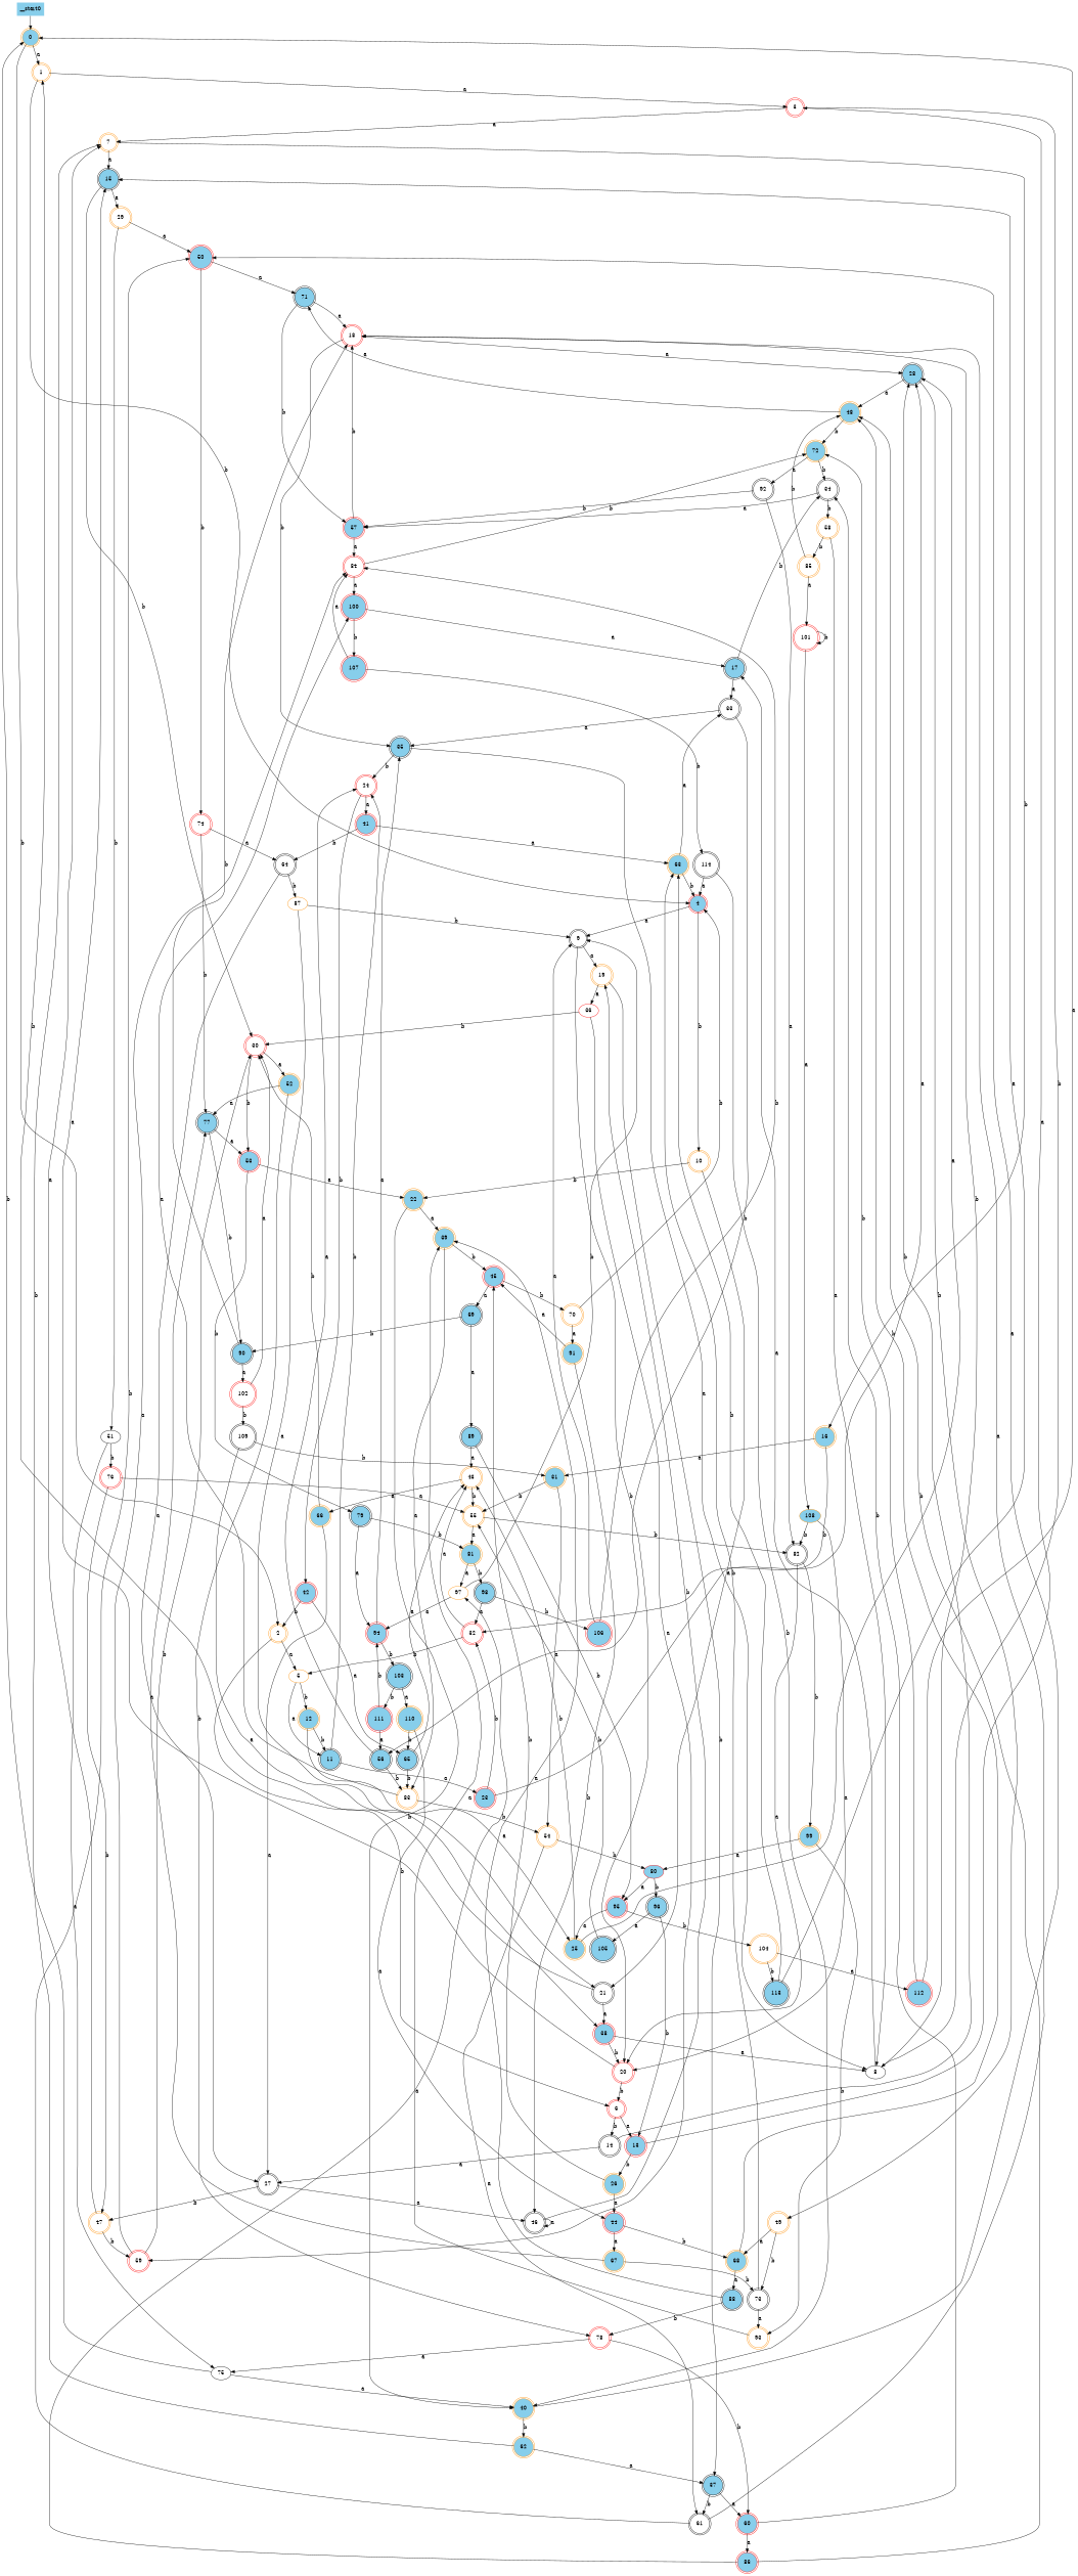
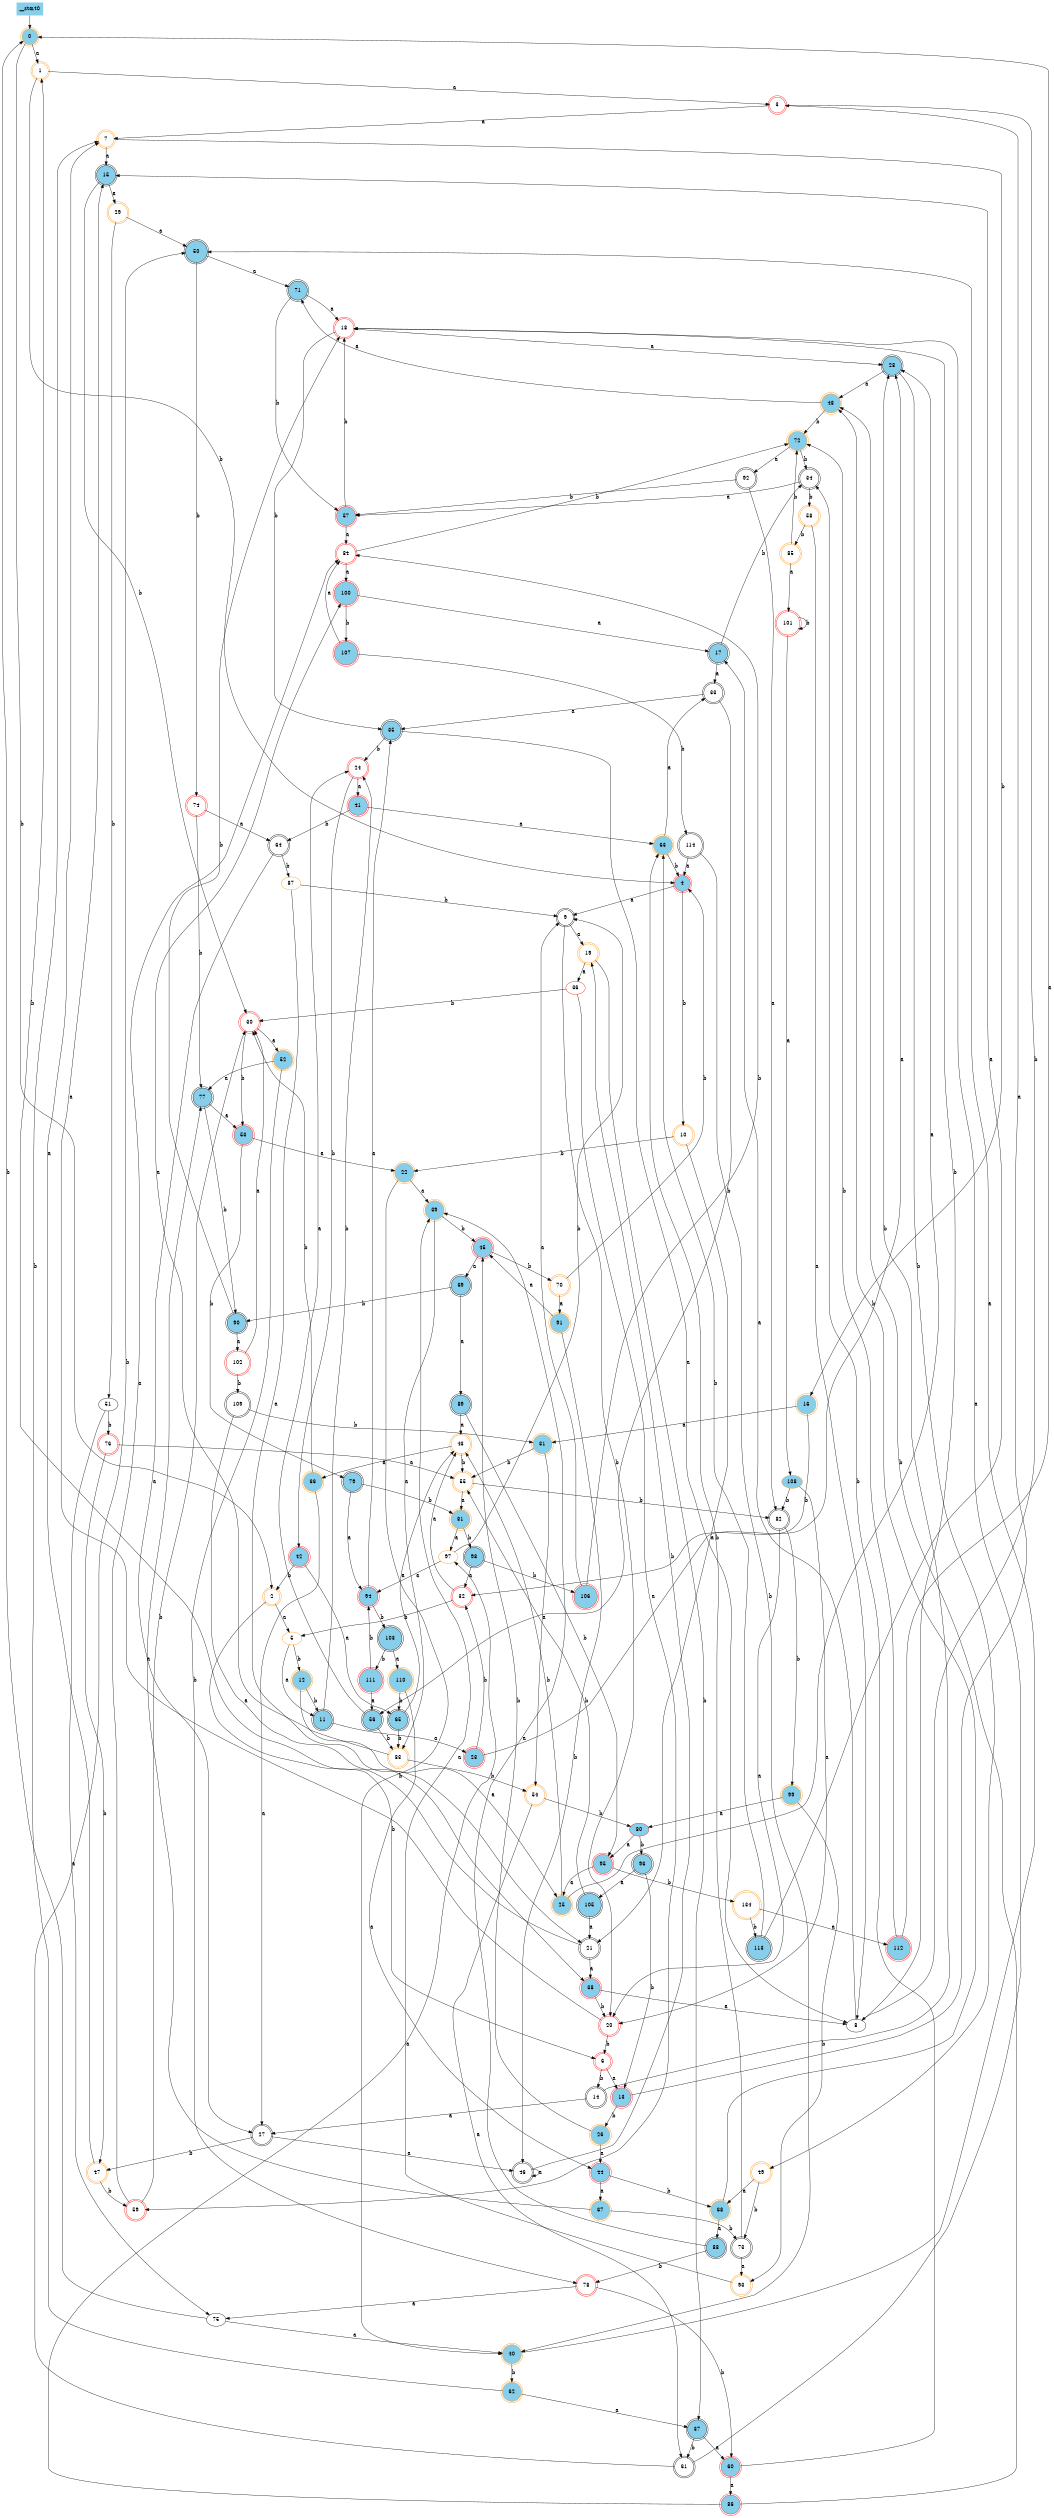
  digraph {
    node [color=darkorange fillcolor=skyblue shape=doublecircle style=filled]
    __start0 [color=black shape=none]
    0
    1 [fillcolor=white]
    2 [fillcolor=white]
    3 [color=red fillcolor=white]
    4 [color=red]
    5 [fillcolor=white shape=""]
    6 [color=red fillcolor=white]
    7 [fillcolor=white]
    8 [color=black fillcolor=white shape=""]
    9 [color=black fillcolor=white]
    10 [fillcolor=white]
    11 [color=black]
    12
    13 [color=red]
    14 [color=black fillcolor=white]
    15 [color=black]
    16
    17 [color=black]
    18 [color=red fillcolor=white]
    19 [fillcolor=white]
    20 [color=red fillcolor=white]
    21 [color=black fillcolor=white]
    22
    23 [color=red]
    24 [color=red fillcolor=white]
    25
    26
    27 [color=black fillcolor=white]
    28 [color=black]
    29 [fillcolor=white]
    30 [color=red fillcolor=white]
    31
    32 [color=red fillcolor=white]
    33 [color=black fillcolor=white]
    34 [color=black fillcolor=white]
    35 [color=black]
    36 [color=red fillcolor=white shape=""]
    37 [color=black]
    38 [color=red]
    39
    40
    41 [color=red]
    42 [color=red]
    43 [fillcolor=white]
    44 [color=red]
    45 [color=red]
    46 [color=black fillcolor=white]
    47 [fillcolor=white]
    48
    49 [fillcolor=white]
-   50 [color=red]
+   50 [color=black]
    51 [color=black fillcolor=white shape=""]
    52
    53 [color=red]
    54 [fillcolor=white]
    55 [fillcolor=white]
    56 [color=black]
    57 [color=red]
    58 [fillcolor=white]
    59 [color=red fillcolor=white]
    60 [color=red]
    61 [color=black fillcolor=white]
    83 [fillcolor=white]
    62
    63
    64 [color=black fillcolor=white]
    65 [color=black]
    66
    67
    68
    69 [color=black]
    70 [fillcolor=white]
    71 [color=black]
    72
    73 [color=black fillcolor=white]
    74 [color=red fillcolor=white]
    75 [color=black fillcolor=white shape=""]
    76 [color=red fillcolor=white]
    77 [color=black]
    78 [color=red fillcolor=white]
    79 [color=black]
    80 [color=red shape=""]
    81
    82 [color=black fillcolor=white]
    84 [color=red fillcolor=white]
    85 [fillcolor=white]
    86 [color=red]
    87 [fillcolor=white shape=""]
    88 [color=black]
    89 [color=black]
    90 [color=black]
    91
    92 [color=black fillcolor=white]
    93 [fillcolor=white]
    94 [color=red]
    95 [color=red]
    96 [color=black]
    97 [fillcolor=white shape=""]
    98 [color=black]
    99
    100 [color=red]
    101 [color=red fillcolor=white]
    102 [color=red fillcolor=white]
    103 [color=black]
-   104 [fillcolor=white]
+   104 [fillcolor=white label=134]
    105 [color=black]
    106 [color=red]
    107 [color=red]
    108 [shape=""]
    109 [color=black fillcolor=white]
    110
    111 [color=red]
    112 [color=red]
    113 [color=black]
    114 [color=black fillcolor=white]
    __start0 -> 0
    0 -> 1 [label=a]
    0 -> 2 [label=b]
    1 -> 3 [label=a]
    1 -> 4 [label=b]
    2 -> 5 [label=a]
    2 -> 6 [label=b]
    3 -> 7 [label=a]
    3 -> 8 [label=b]
    4 -> 9 [label=a]
    4 -> 10 [label=b]
    5 -> 11 [label=a]
    5 -> 12 [label=b]
    6 -> 13 [label=a]
    6 -> 14 [label=b]
    7 -> 15 [label=a]
    7 -> 16 [label=b]
    8 -> 17 [label=a]
    8 -> 18 [label=b]
    9 -> 19 [label=a]
    9 -> 20 [label=b]
    10 -> 21 [label=a]
    10 -> 22 [label=b]
    11 -> 23 [label=a]
    11 -> 24 [label=b]
    12 -> 11 [label=b]
    12 -> 25 [label=a]
    13 -> 3 [label=a]
    13 -> 26 [label=b]
    14 -> 27 [label=a]
    14 -> 28 [label=b]
    15 -> 29 [label=a]
    15 -> 30 [label=b]
    16 -> 31 [label=a]
    16 -> 32 [label=b]
    17 -> 33 [label=a]
    17 -> 34 [label=b]
    18 -> 28 [label=a]
    18 -> 35 [label=b]
    19 -> 36 [label=a]
    19 -> 37 [label=b]
    20 -> 6 [label=b]
    20 -> 15 [label=a]
    21 -> 1 [label=b]
    21 -> 38 [label=a]
    22 -> 39 [label=a]
    22 -> 40 [label=b]
    23 -> 28 [label=a]
    23 -> 32 [label=b]
    24 -> 41 [label=a]
    24 -> 42 [label=b]
    25 -> 28 [label=a]
    25 -> 43 [label=b]
    26 -> 44 [label=a]
    26 -> 45 [label=b]
    27 -> 46 [label=a]
    27 -> 47 [label=b]
    28 -> 48 [label=a]
    28 -> 49 [label=b]
    29 -> 50 [label=a]
    29 -> 51 [label=b]
    30 -> 52 [label=a]
    30 -> 53 [label=b]
    31 -> 54 [label=a]
    31 -> 55 [label=b]
    32 -> 5 [label=b]
    32 -> 43 [label=a]
    33 -> 35 [label=a]
    33 -> 56 [label=b]
    34 -> 57 [label=a]
    34 -> 58 [label=b]
    35 -> 8 [label=a]
    35 -> 24 [label=b]
    36 -> 30 [label=b]
    36 -> 59 [label=a]
    37 -> 60 [label=a]
    37 -> 61 [label=b]
    38 -> 8 [label=a]
    38 -> 20 [label=b]
    39 -> 45 [label=b]
    39 -> 83 [label=a]
    40 -> 50 [label=a]
    40 -> 62 [label=b]
    41 -> 63 [label=a]
    41 -> 64 [label=b]
    42 -> 2 [label=b]
    42 -> 65 [label=a]
    43 -> 55 [label=b]
    43 -> 66 [label=a]
    44 -> 67 [label=a]
    44 -> 68 [label=b]
    45 -> 69 [label=a]
    45 -> 70 [label=b]
    46 -> 19 [label=b]
    46 -> 46 [label=a]
    47 -> 7 [label=a]
    47 -> 59 [label=b]
    48 -> 71 [label=a]
    48 -> 72 [label=b]
    49 -> 68 [label=a]
    49 -> 73 [label=b]
    50 -> 71 [label=a]
    50 -> 74 [label=b]
    51 -> 75 [label=a]
    51 -> 76 [label=b]
    52 -> 77 [label=a]
    52 -> 78 [label=b]
    53 -> 22 [label=a]
    53 -> 79 [label=b]
    54 -> 61 [label=a]
    54 -> 80 [label=b]
    55 -> 81 [label=a]
    55 -> 82 [label=b]
    56 -> 24 [label=a]
    56 -> 83 [label=b]
    57 -> 18 [label=b]
    57 -> 84 [label=a]
    58 -> 8 [label=a]
    58 -> 85 [label=b]
    59 -> 30 [label=b]
    59 -> 84 [label=a]
    60 -> 34 [label=b]
    60 -> 86 [label=a]
    61 -> 18 [label=a]
    61 -> 50 [label=b]
    83 -> 54 [label=b]
    83 -> 100 [label=a]
    62 -> 7 [label=b]
    62 -> 37 [label=a]
    63 -> 4 [label=b]
    63 -> 33 [label=a]
    64 -> 27 [label=a]
    64 -> 87 [label=b]
    65 -> 43 [label=a]
    65 -> 83 [label=b]
    66 -> 27 [label=a]
    66 -> 30 [label=b]
    67 -> 73 [label=b]
    67 -> 77 [label=a]
    68 -> 48 [label=b]
    68 -> 88 [label=a]
    69 -> 89 [label=a]
    69 -> 90 [label=b]
    70 -> 4 [label=b]
    70 -> 91 [label=a]
    71 -> 18 [label=a]
    71 -> 57 [label=b]
    72 -> 34 [label=b]
    72 -> 92 [label=a]
    73 -> 63 [label=b]
    73 -> 93 [label=a]
    74 -> 64 [label=a]
    74 -> 77 [label=b]
    75 -> 0 [label=b]
    75 -> 40 [label=a]
    76 -> 47 [label=b]
    76 -> 55 [label=a]
    77 -> 53 [label=a]
    77 -> 90 [label=b]
    78 -> 60 [label=b]
    78 -> 75 [label=a]
    79 -> 81 [label=b]
    79 -> 94 [label=a]
    80 -> 95 [label=a]
    80 -> 96 [label=b]
    81 -> 97 [label=a]
    81 -> 98 [label=b]
    82 -> 20 [label=a]
    82 -> 99 [label=b]
    84 -> 72 [label=b]
    84 -> 100 [label=a]
-   85 -> 48 [label=b]
+   85 -> 72 [label=b]
    85 -> 101 [label=a]
    86 -> 48 [label=b]
    86 -> 97 [label=a]
    87 -> 9 [label=b]
    87 -> 21 [label=a]
    88 -> 39 [label=a]
    88 -> 78 [label=b]
    89 -> 43 [label=a]
    89 -> 95 [label=b]
    90 -> 18 [label=b]
    90 -> 102 [label=a]
    91 -> 45 [label=a]
    91 -> 46 [label=b]
    92 -> 57 [label=b]
    92 -> 82 [label=a]
    93 -> 39 [label=a]
    94 -> 35 [label=a]
    94 -> 103 [label=b]
    95 -> 25 [label=a]
    95 -> 104 [label=b]
    96 -> 13 [label=b]
    96 -> 105 [label=a]
    97 -> 9 [label=b]
    97 -> 94 [label=a]
    98 -> 32 [label=a]
    98 -> 106 [label=b]
    99 -> 80 [label=a]
    99 -> 93 [label=b]
    100 -> 17 [label=a]
    100 -> 107 [label=b]
    101 -> 101 [label=b]
    101 -> 108 [label=a]
    102 -> 30 [label=a]
    102 -> 109 [label=b]
    103 -> 110 [label=a]
    103 -> 111 [label=b]
    104 -> 112 [label=a]
    104 -> 113 [label=b]
+   105 -> 21 [label=a]
    105 -> 55 [label=b]
    106 -> 9 [label=a]
    106 -> 84 [label=b]
    107 -> 84 [label=a]
    107 -> 114 [label=b]
    108 -> 20 [label=a]
    108 -> 82 [label=b]
    109 -> 31 [label=b]
    109 -> 38 [label=a]
    110 -> 44 [label=a]
    110 -> 65 [label=b]
    111 -> 56 [label=a]
    111 -> 94 [label=b]
    112 -> 0 [label=a]
    112 -> 72 [label=b]
    113 -> 15 [label=a]
    113 -> 63 [label=b]
    114 -> 4 [label=a]
    114 -> 40 [label=b]
  }
